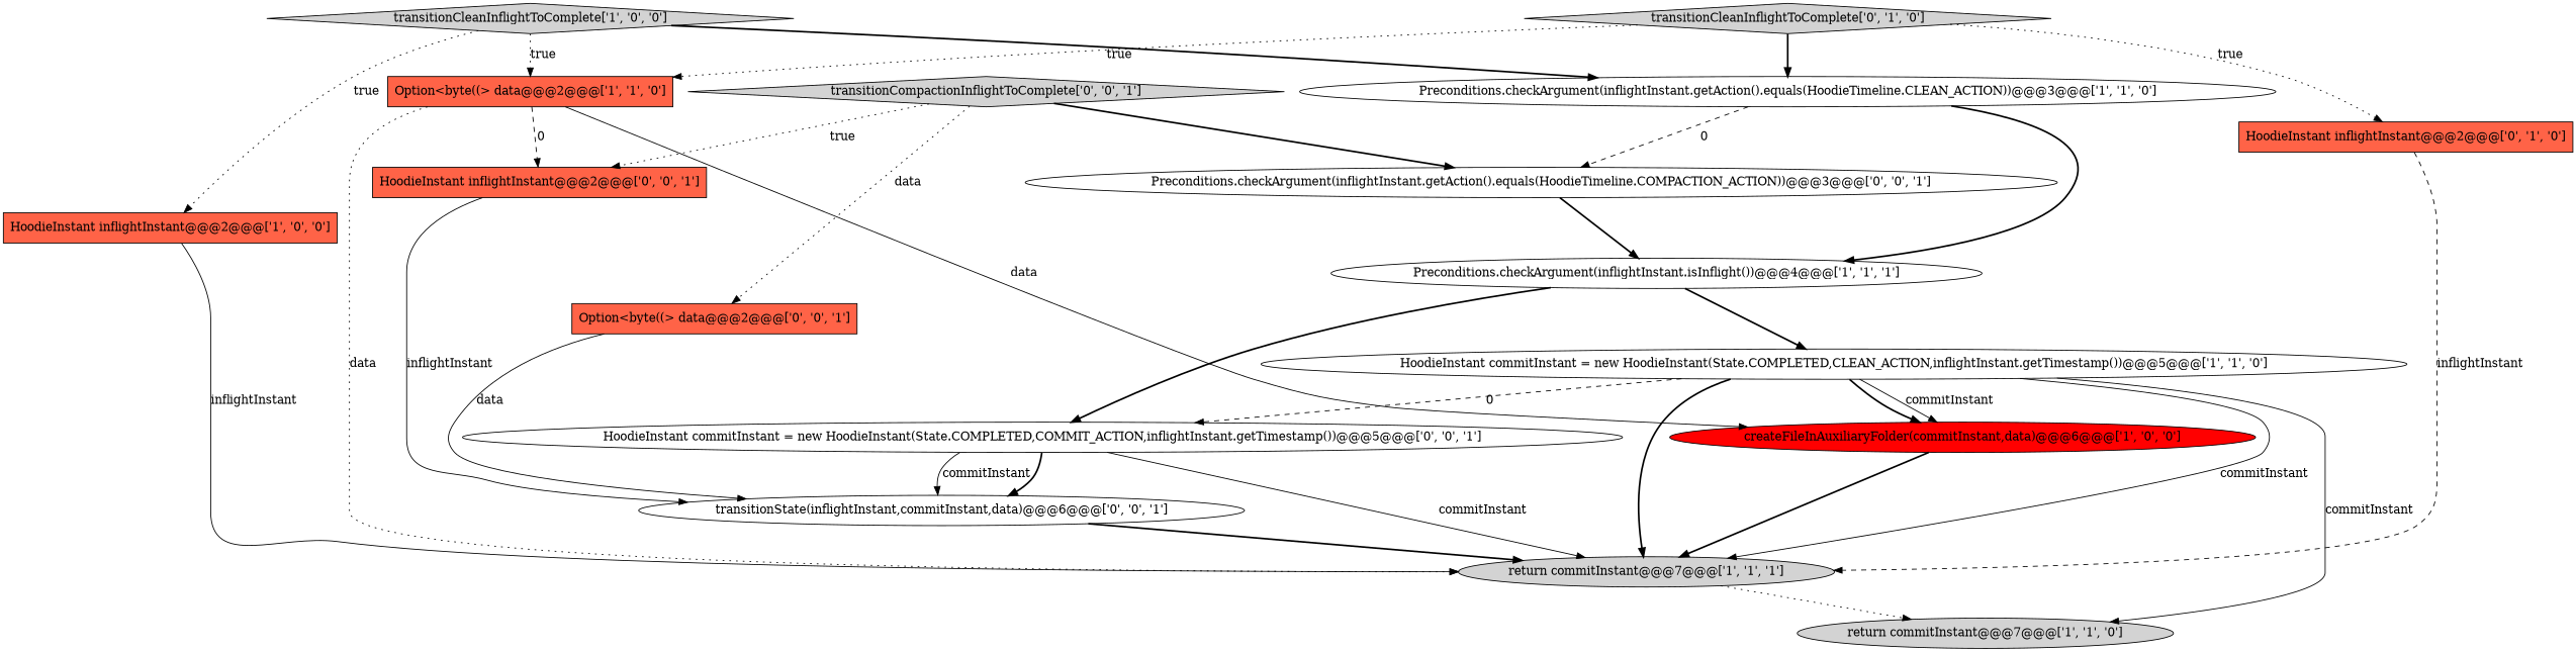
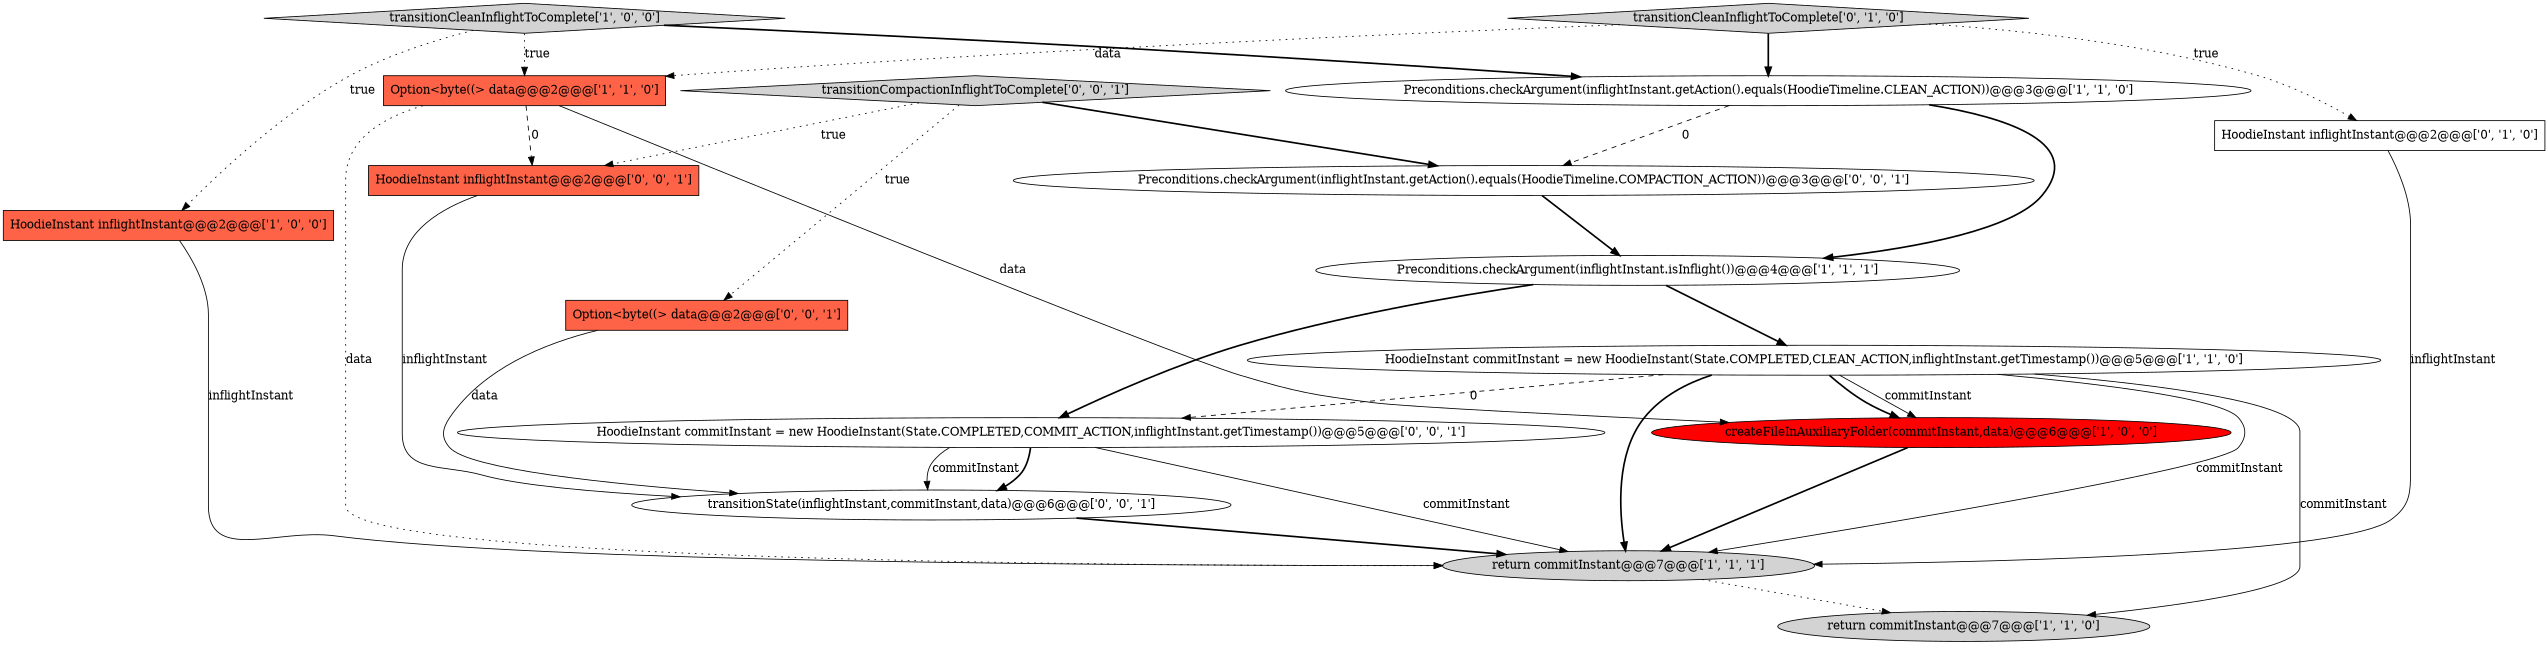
  digraph {
    node [fillcolor=white shape=ellipse style=filled]
    edge [style=bold]
    n1 [fillcolor=tomato label="Option<byte((> data@@@2@@@['0', '0', '1']" shape=box]
    n2 [label="transitionState(inflightInstant,commitInstant,data)@@@6@@@['0', '0', '1']"]
    n3 [fillcolor=lightgray label="return commitInstant@@@7@@@['1', '1', '1']"]
    n4 [fillcolor=lightgray label="return commitInstant@@@7@@@['1', '1', '0']"]
    n5 [fillcolor=lightgray label="transitionCleanInflightToComplete['0', '1', '0']" shape=diamond]
    n6 [label="Preconditions.checkArgument(inflightInstant.getAction().equals(HoodieTimeline.CLEAN_ACTION))@@@3@@@['1', '1', '0']"]
-   n7 [fillcolor=tomato label="HoodieInstant inflightInstant@@@2@@@['0', '1', '0']" shape=box]
+   n7 [label="HoodieInstant inflightInstant@@@2@@@['0', '1', '0']" shape=box]
    n8 [fillcolor=tomato label="Option<byte((> data@@@2@@@['1', '1', '0']" shape=box]
    n9 [label="Preconditions.checkArgument(inflightInstant.getAction().equals(HoodieTimeline.COMPACTION_ACTION))@@@3@@@['0', '0', '1']"]
    n10 [label="Preconditions.checkArgument(inflightInstant.isInflight())@@@4@@@['1', '1', '1']"]
    n11 [fillcolor=tomato label="HoodieInstant inflightInstant@@@2@@@['0', '0', '1']" shape=box]
    n12 [fillcolor=red label="createFileInAuxiliaryFolder(commitInstant,data)@@@6@@@['1', '0', '0']"]
    n13 [fillcolor=lightgray label="transitionCompactionInflightToComplete['0', '0', '1']" shape=diamond]
    n14 [label="HoodieInstant commitInstant = new HoodieInstant(State.COMPLETED,CLEAN_ACTION,inflightInstant.getTimestamp())@@@5@@@['1', '1', '0']"]
    n15 [label="HoodieInstant commitInstant = new HoodieInstant(State.COMPLETED,COMMIT_ACTION,inflightInstant.getTimestamp())@@@5@@@['0', '0', '1']"]
    n16 [fillcolor=lightgray label="transitionCleanInflightToComplete['1', '0', '0']" shape=diamond]
    n17 [fillcolor=tomato label="HoodieInstant inflightInstant@@@2@@@['1', '0', '0']" shape=box]
    n1 -> n2 [label=data style=solid]
    n2 -> n3
    n3 -> n4 [style=dotted]
    n5 -> n6
    n5 -> n7 [label=true style=dotted]
-   n5 -> n8 [label=true style=dotted]
+   n5 -> n8 [label=data style=dotted]
    n6 -> n9 [label=0 style=dashed]
    n6 -> n10
-   n7 -> n3 [label=inflightInstant style=dashed]
+   n7 -> n3 [label=inflightInstant style=solid]
    n8 -> n3 [label=data style=dotted]
    n8 -> n11 [label=0 style=dashed]
    n8 -> n12 [label=data style=solid]
    n9 -> n10
    n10 -> n14
    n10 -> n15
    n11 -> n2 [label=inflightInstant style=solid]
    n12 -> n3
-   n13 -> n1 [label=data style=dotted]
+   n13 -> n1 [label=true style=dotted]
    n13 -> n9
    n13 -> n11 [label=true style=dotted]
    n14 -> n3 [label=commitInstant style=solid]
    n14 -> n3
    n14 -> n4 [label=commitInstant style=solid]
    n14 -> n12 [label=commitInstant style=solid]
    n14 -> n12
    n14 -> n15 [label=0 style=dashed]
    n15 -> n2 [label=commitInstant style=solid]
    n15 -> n2
    n15 -> n3 [label=commitInstant style=solid]
    n16 -> n6
    n16 -> n8 [label=true style=dotted]
    n16 -> n17 [label=true style=dotted]
    n17 -> n3 [label=inflightInstant style=solid]
  }
